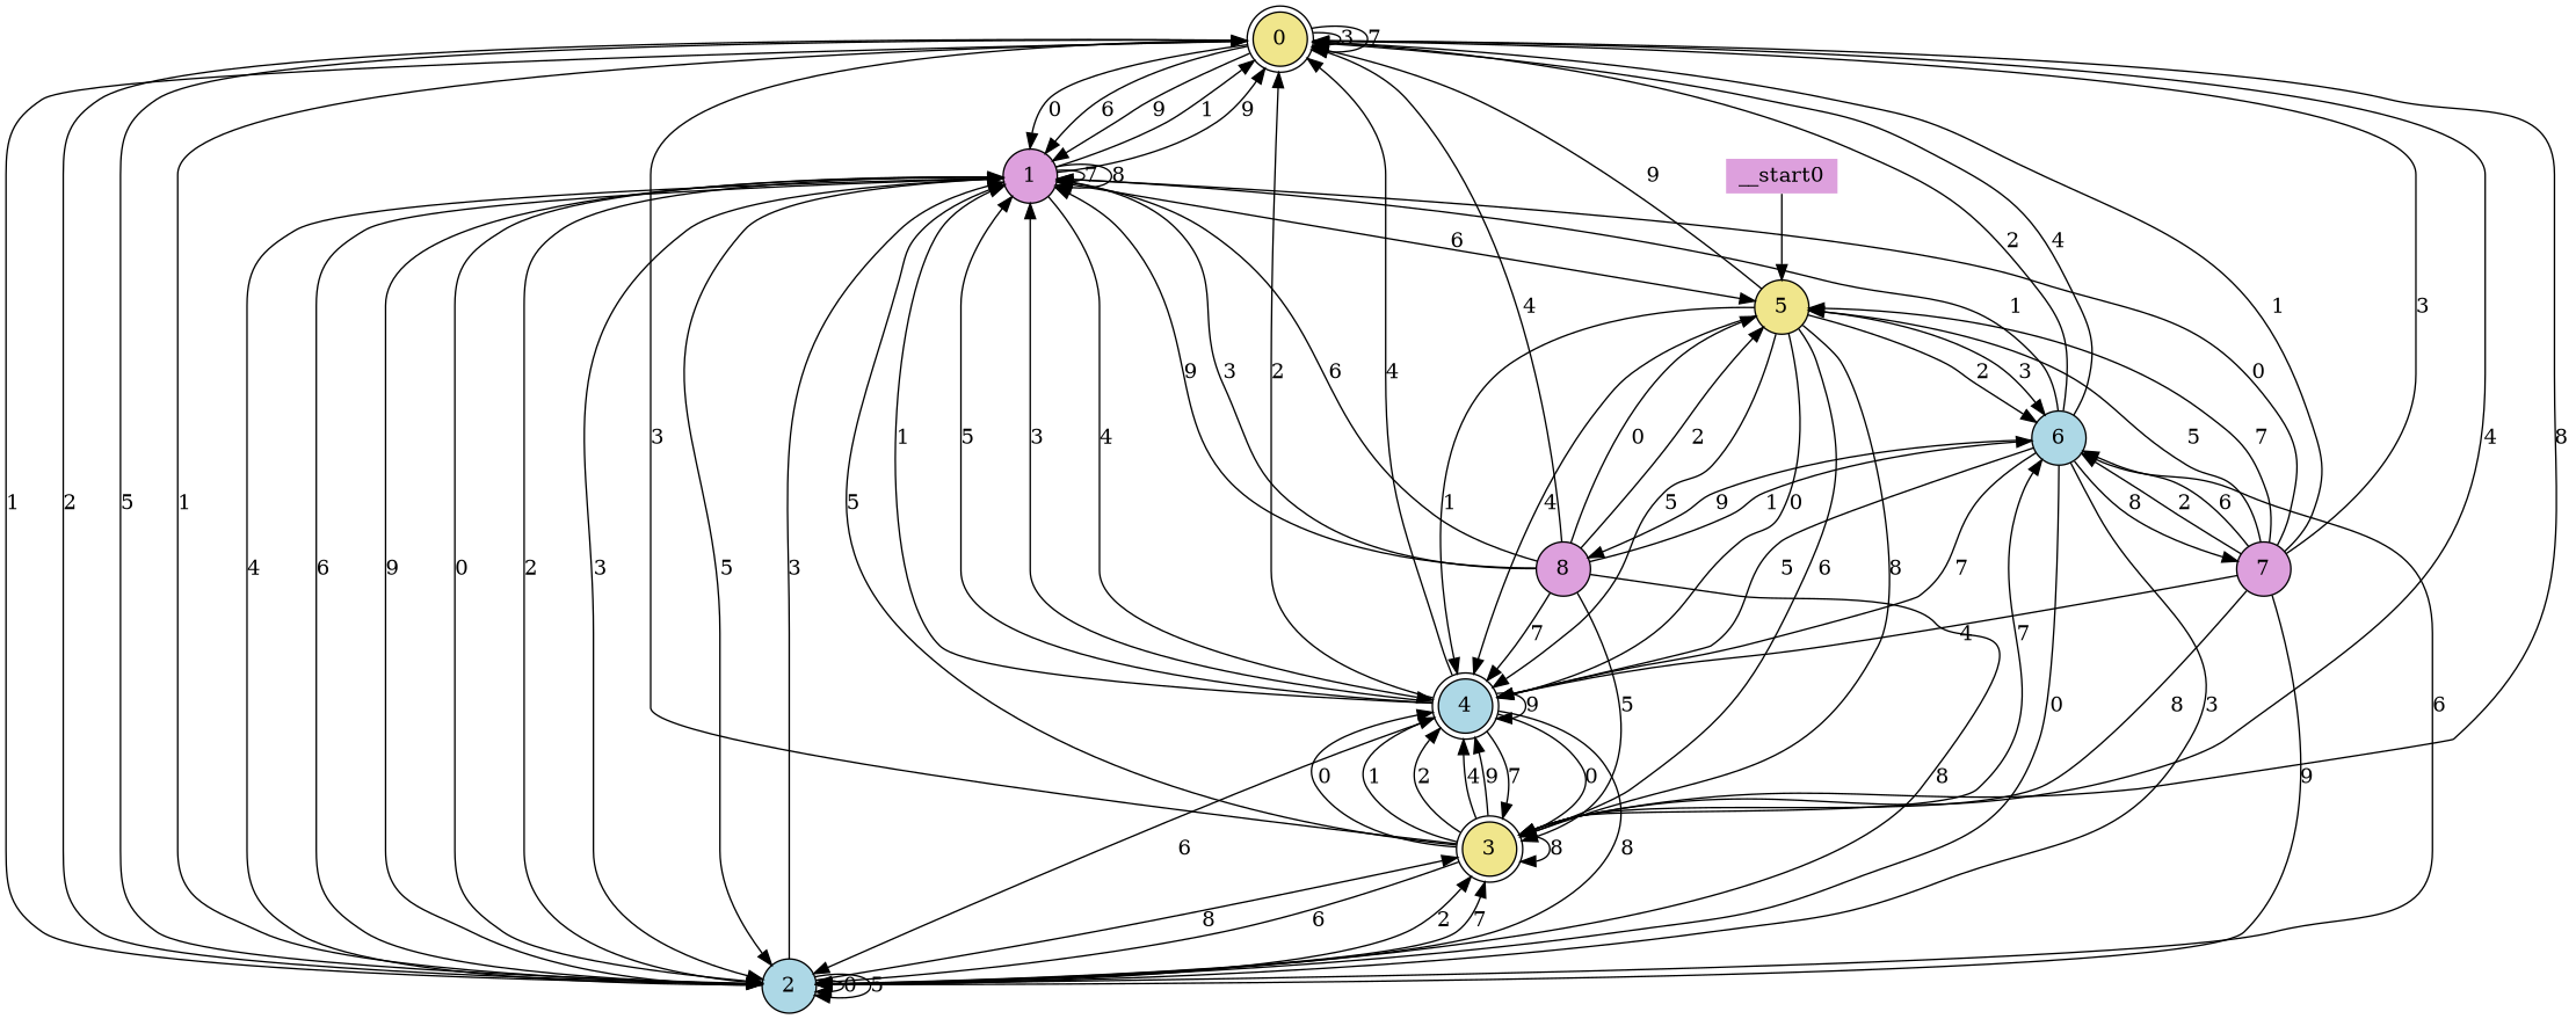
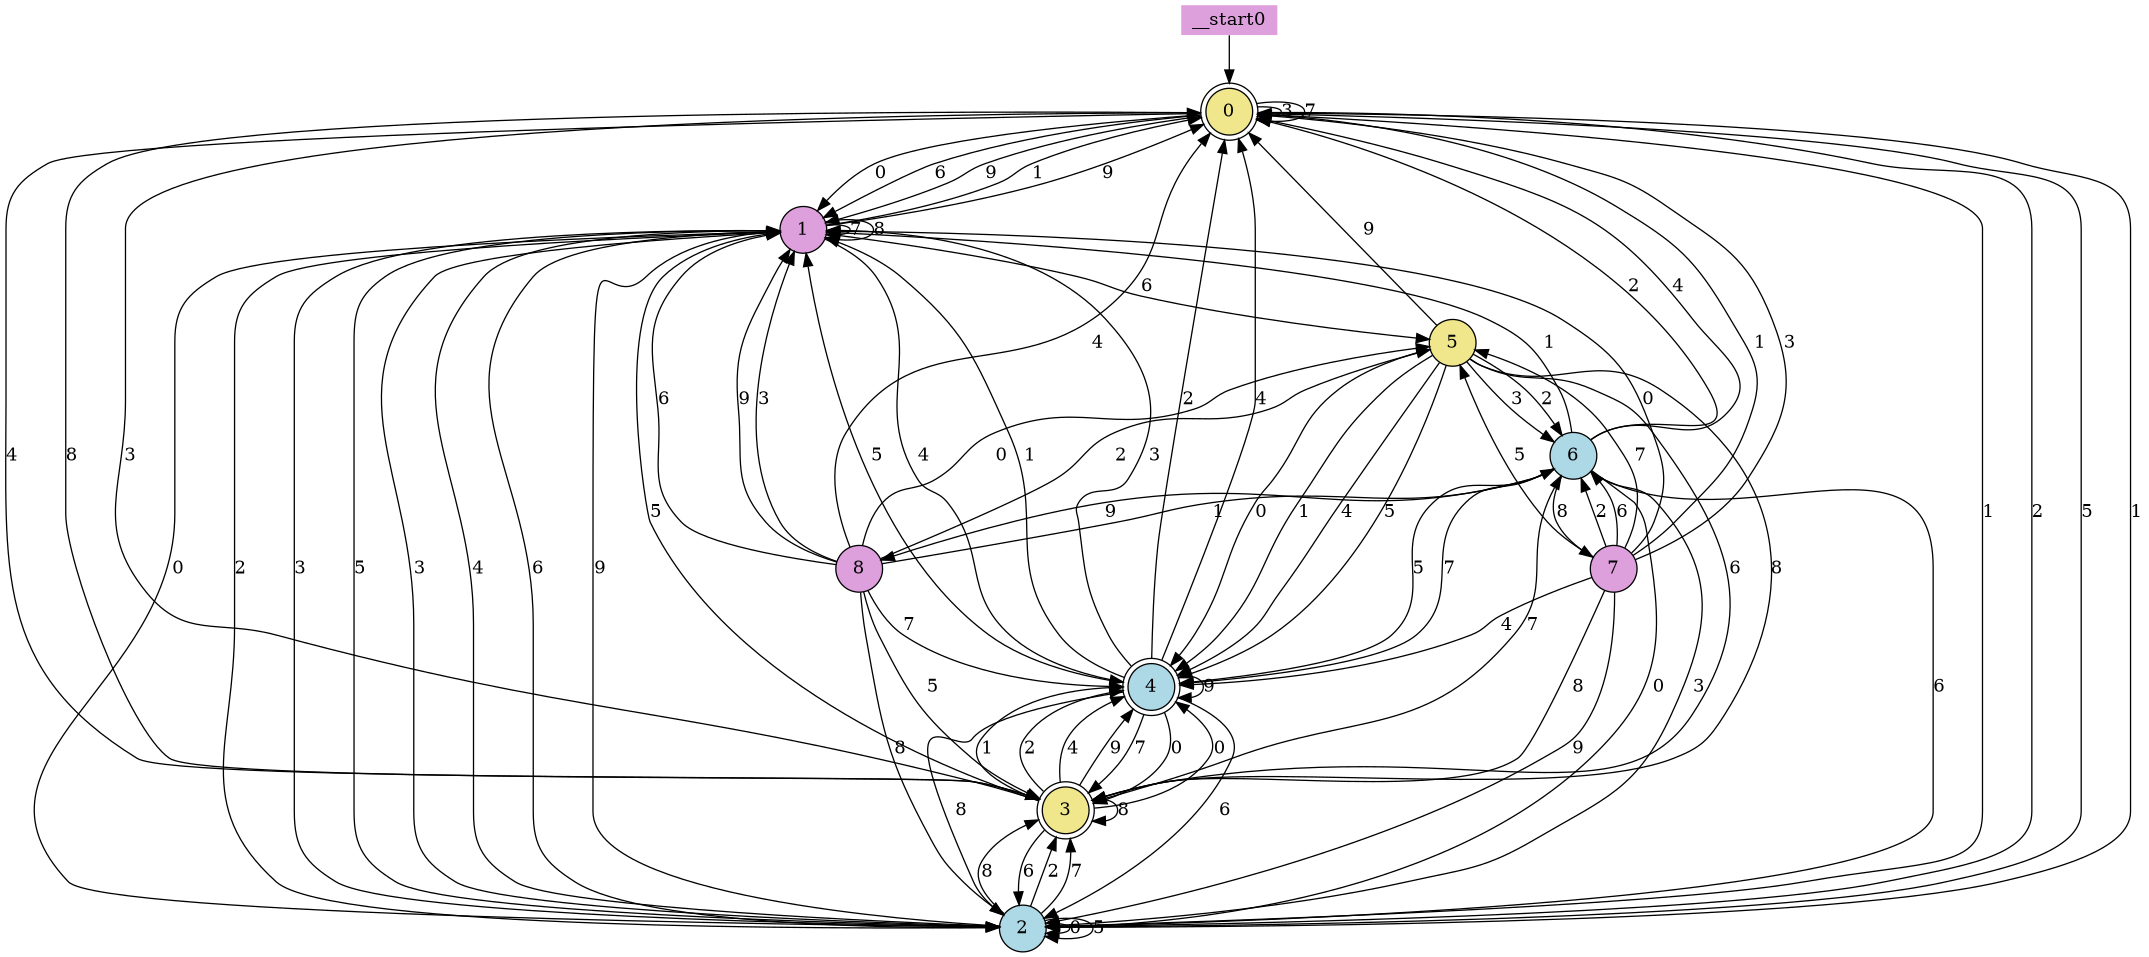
  digraph {
    node [fillcolor=plum shape=circle style=filled]
    n1 [fillcolor=khaki label=0 shape=doublecircle]
    n2 [label=1]
    n3 [fillcolor=lightblue label=2]
    n4 [fillcolor=khaki label=3 shape=doublecircle]
    n5 [fillcolor=lightblue label=4 shape=doublecircle]
    n6 [fillcolor=khaki label=5]
    n7 [fillcolor=lightblue label=6]
    n8 [label=7]
    n9 [label=8]
    __start0 [height=0 shape=none width=0]
    n1 -> n1 [label=3]
    n1 -> n1 [label=7]
    n1 -> n2 [label=0]
    n1 -> n2 [label=6]
    n1 -> n2 [label=9]
    n1 -> n3 [label=1]
    n1 -> n3 [label=2]
    n1 -> n3 [label=5]
    n1 -> n4 [label=4]
    n1 -> n4 [label=8]
    n2 -> n1 [label=1]
    n2 -> n1 [label=9]
    n2 -> n2 [label=7]
    n2 -> n2 [label=8]
    n2 -> n3 [label=0]
    n2 -> n3 [label=2]
    n2 -> n3 [label=3]
    n2 -> n3 [label=5]
    n2 -> n5 [label=4]
    n2 -> n6 [label=6]
    n3 -> n1 [label=1]
    n3 -> n2 [label=3]
    n3 -> n2 [label=4]
    n3 -> n2 [label=6]
    n3 -> n2 [label=9]
    n3 -> n3 [label=0]
    n3 -> n3 [label=5]
    n3 -> n4 [label=2]
    n3 -> n4 [label=7]
    n3 -> n4 [label=8]
    n4 -> n1 [label=3]
    n4 -> n2 [label=5]
    n4 -> n3 [label=6]
    n4 -> n4 [label=8]
    n4 -> n5 [label=0]
    n4 -> n5 [label=1]
    n4 -> n5 [label=2]
    n4 -> n5 [label=4]
    n4 -> n5 [label=9]
    n4 -> n7 [label=7]
    n5 -> n1 [label=2]
    n5 -> n1 [label=4]
    n5 -> n2 [label=1]
    n5 -> n2 [label=3]
    n5 -> n2 [label=5]
    n5 -> n3 [label=6]
    n5 -> n3 [label=8]
    n5 -> n4 [label=0]
    n5 -> n4 [label=7]
    n5 -> n5 [label=9]
    n6 -> n1 [label=9]
    n6 -> n4 [label=6]
    n6 -> n4 [label=8]
    n6 -> n5 [label=0]
    n6 -> n5 [label=1]
    n6 -> n5 [label=4]
    n6 -> n5 [label=5]
    n6 -> n7 [label=2]
    n6 -> n7 [label=3]
    n7 -> n1 [label=2]
    n7 -> n1 [label=4]
    n7 -> n2 [label=1]
    n7 -> n3 [label=0]
    n7 -> n3 [label=3]
    n7 -> n3 [label=6]
    n7 -> n5 [label=5]
    n7 -> n5 [label=7]
    n7 -> n8 [label=8]
    n7 -> n9 [label=9]
    n8 -> n1 [label=1]
    n8 -> n1 [label=3]
    n8 -> n2 [label=0]
    n8 -> n3 [label=9]
    n8 -> n4 [label=8]
    n8 -> n5 [label=4]
    n8 -> n6 [label=5]
    n8 -> n6 [label=7]
    n8 -> n7 [label=2]
    n8 -> n7 [label=6]
    n9 -> n1 [label=4]
    n9 -> n2 [label=3]
    n9 -> n2 [label=6]
    n9 -> n2 [label=9]
    n9 -> n3 [label=8]
    n9 -> n4 [label=5]
    n9 -> n5 [label=7]
    n9 -> n6 [label=0]
    n9 -> n6 [label=2]
    n9 -> n7 [label=1]
-   __start0 -> n6
+   __start0 -> n1
  }
